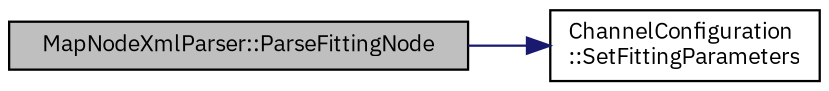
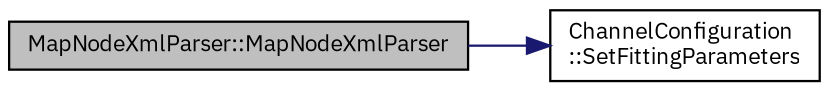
  digraph {
    rankdir=LR
    fontname="IBM Plex Sans"
    node [color=black fontname="IBM Plex Sans" fontsize=10 shape=record style=filled]
-   n1 [fillcolor=grey75 fontcolor=black height=0.2 label="MapNodeXmlParser::ParseFittingNode" width=0.4]
+   n1 [fillcolor=grey75 fontcolor=black height=0.2 label="MapNodeXmlParser::MapNodeXmlParser" width=0.4]
    n2 [fillcolor=white height=0.2 label="ChannelConfiguration\l::SetFittingParameters" width=0.4]
    n1 -> n2 [color=midnightblue fontname="IBM Plex Sans" fontsize=10 labelfontname=Helvetica labelfontsize=10 style=solid]
  }
